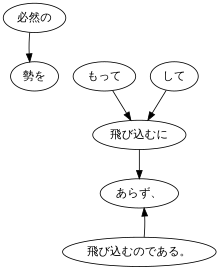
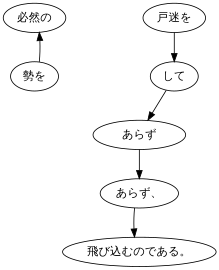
  digraph {
    fontname="Noto Serif"
    node [fontname="Noto Serif"]
    edge [fontname="Noto Serif"]
    n1 [label="必然の"]
    n2 [label="勢を"]
-   n3 [label="もって"]
-   n4 [label="飛び込むに"]
+   n4 [label="あらず"]
    n5 [label="あらず、"]
    n6 [label="飛び込むのである。"]
+   n7 [label="戸迷を"]
    n8 [label="して"]
-   n1 -> n2
-   n3 -> n4
+   n2 -> n1
    n4 -> n5
-   n6 -> n5
+   n5 -> n6
+   n7 -> n8
    n8 -> n4
  }
